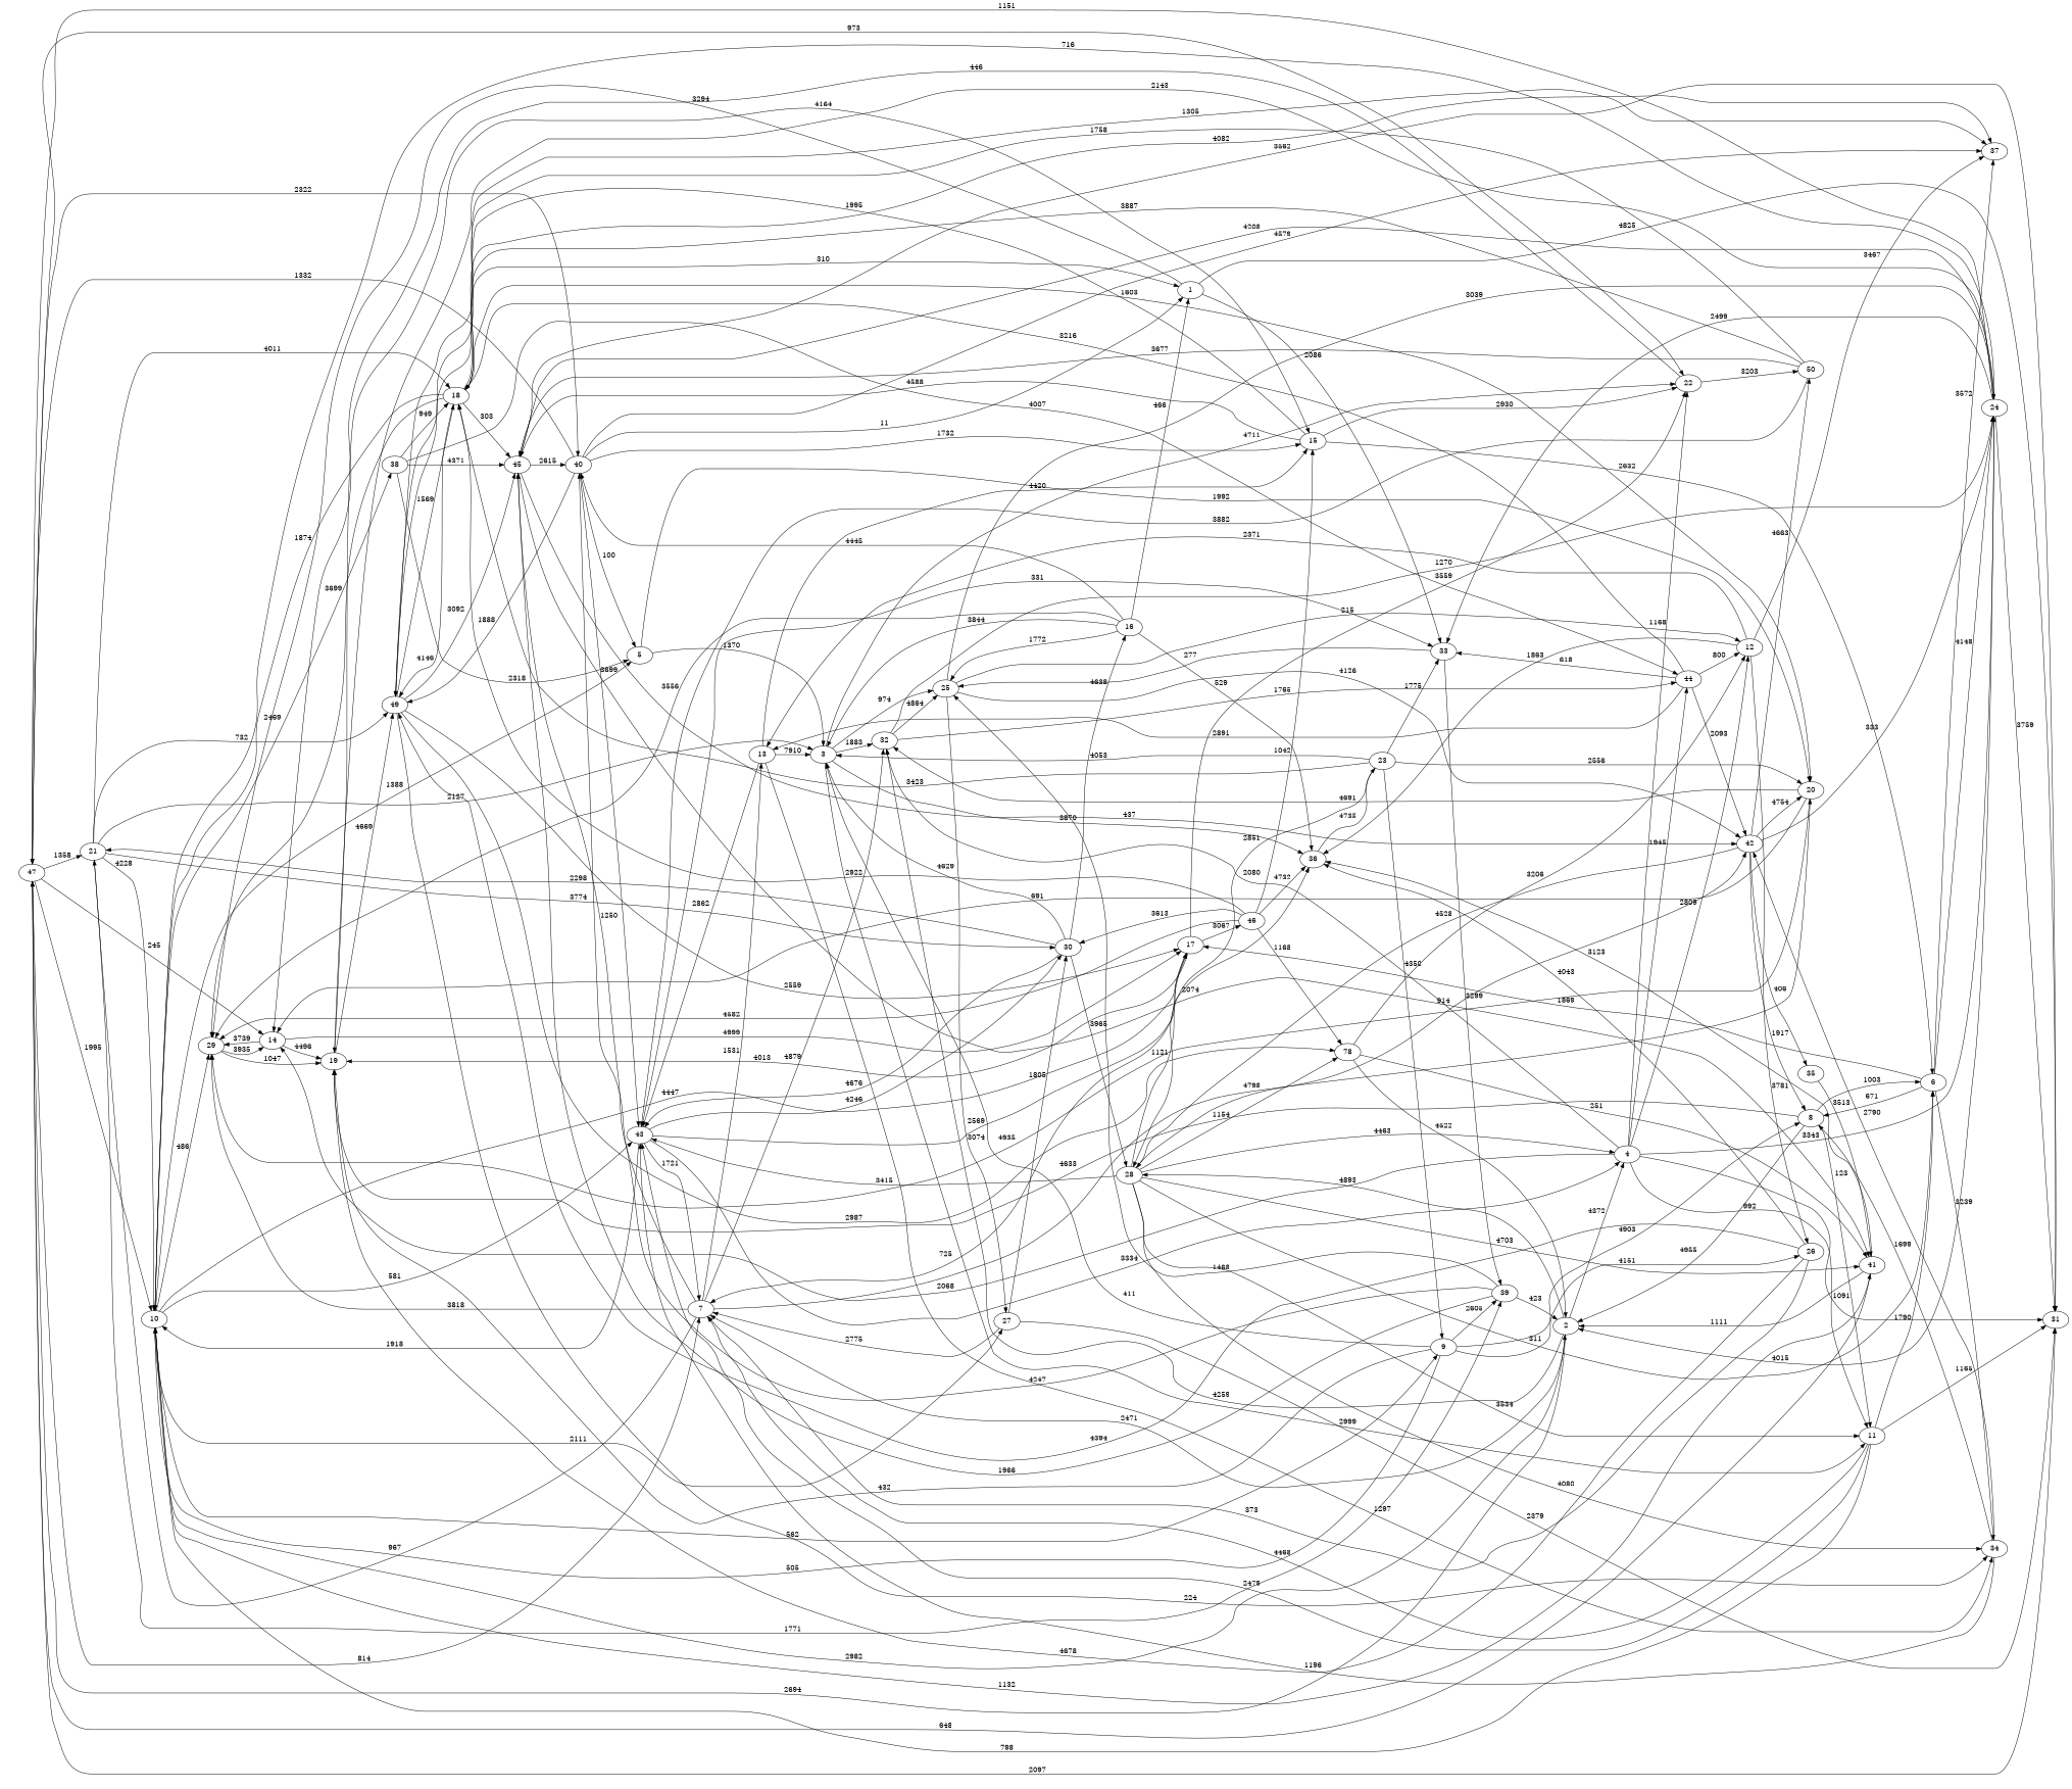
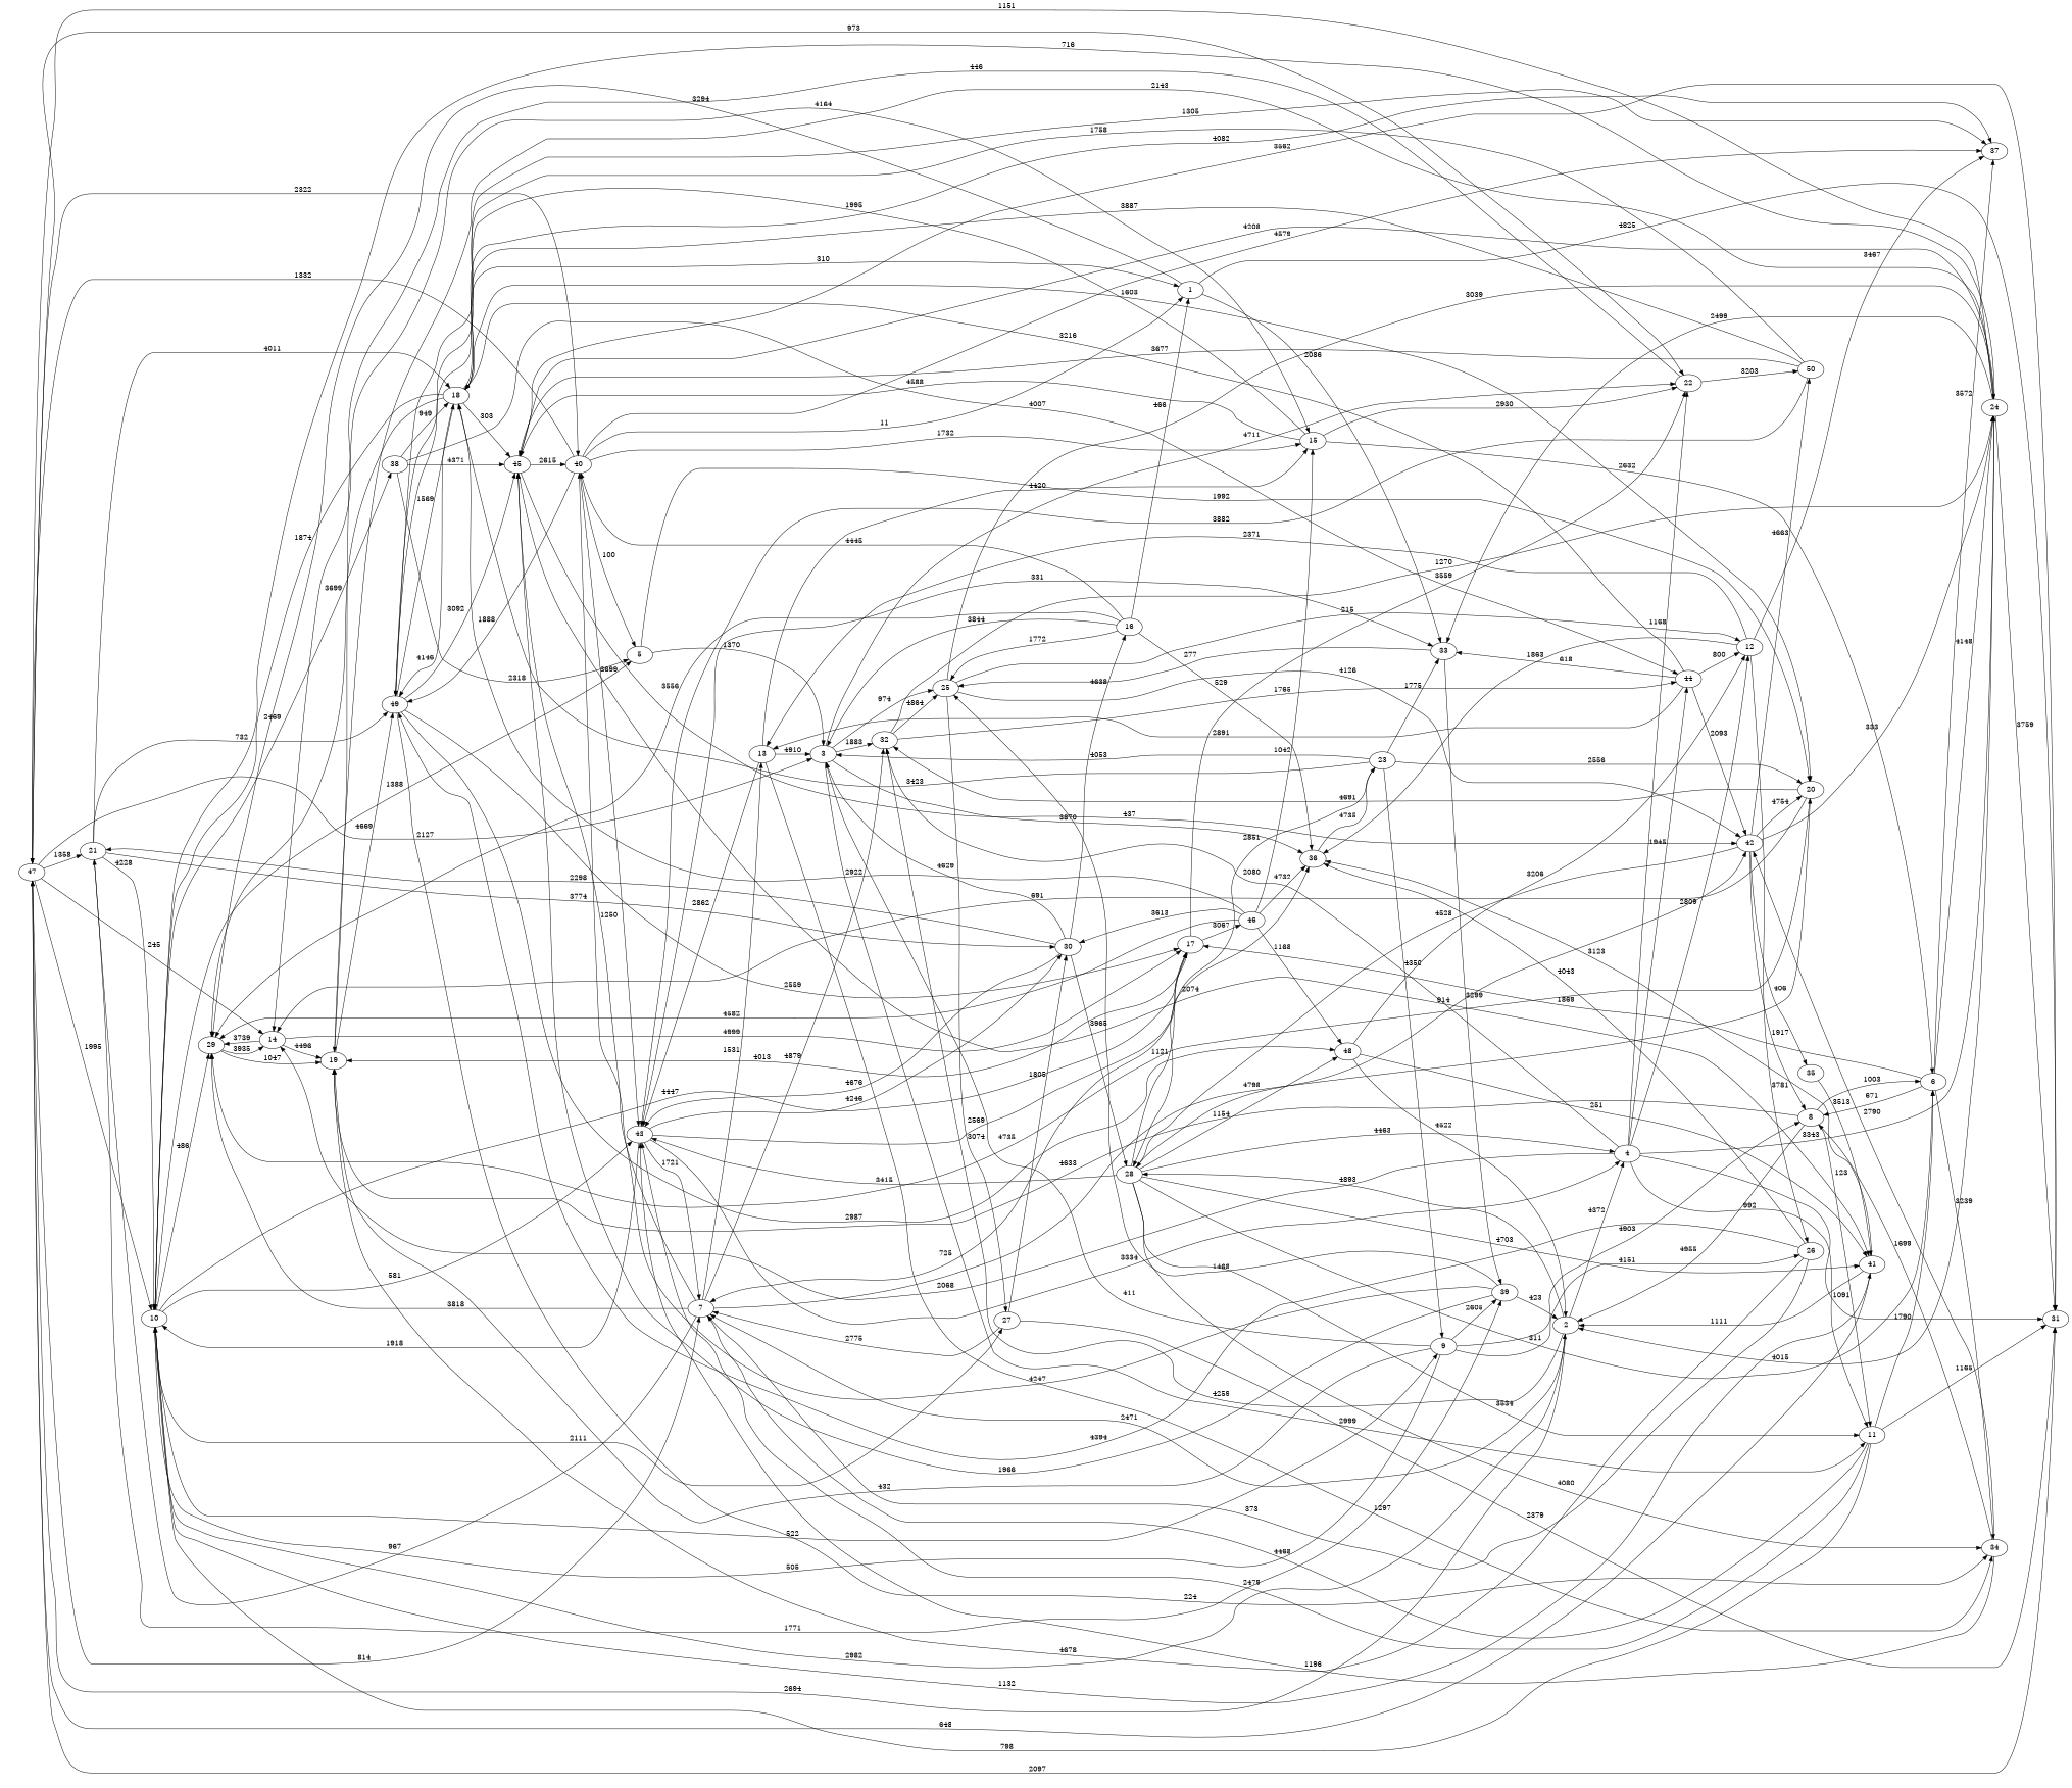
  strict digraph {
    rankdir=LR
    47
    21
    22
    31
    14
    40
    7
    10
    30
    18
    39
    49
    3
    50
    29
    17
    19
    1
    15
    5
    43
    37
    20
    45
    32
    13
    16
    28
    27
    41
    2
    38
    9
    25
    34
-   48 [label=78]
+   48
    36
    11
    46
    33
    6
    4
    42
    24
    44
    8
    26
    12
    23
    35
    47 -> 21 [label=1358]
    47 -> 22 [label=973]
    47 -> 31 [label=2097]
    47 -> 14 [label=245]
    47 -> 40 [label=2322]
    47 -> 7 [label=814]
    47 -> 10 [label=1995]
    21 -> 10 [label=4228]
    21 -> 30 [label=3774]
    21 -> 18 [label=4011]
    21 -> 39 [label=1771]
    21 -> 49 [label=732]
-   21 -> 3 [label=2127]
+   47 -> 3 [label=2127]
    22 -> 14 [label=446]
    22 -> 50 [label=3203]
    14 -> 29 [label=3739]
    14 -> 17 [label=4999]
    14 -> 19 [label=4496]
    40 -> 47 [label=1332]
    40 -> 49 [label=1888]
    40 -> 1 [label=11]
    40 -> 15 [label=1732]
    40 -> 5 [label=100]
    40 -> 43 [label=3699]
    40 -> 37 [label=4579]
    7 -> 21 [label=967]
    7 -> 29 [label=3818]
    7 -> 20 [label=4798]
    7 -> 45 [label=1250]
    7 -> 32 [label=4879]
    7 -> 13 [label=1531]
    10 -> 29 [label=486]
    10 -> 17 [label=4447]
    10 -> 5 [label=1388]
    10 -> 43 [label=581]
    10 -> 27 [label=2111]
    10 -> 41 [label=1132]
    10 -> 2 [label=2982]
    10 -> 38 [label=2469]
-   10 -> 9 [label=562]
+   10 -> 9 [label=522]
    30 -> 21 [label=2298]
    30 -> 3 [label=4629]
    30 -> 43 [label=4676]
    30 -> 16 [label=4638]
    30 -> 28 [label=3965]
    18 -> 10 [label=1874]
    18 -> 49 [label=4146]
    18 -> 29 [label=3699]
    18 -> 1 [label=310]
    18 -> 37 [label=4082]
    18 -> 20 [label=1603]
    18 -> 45 [label=303]
    39 -> 40 [label=4247]
    39 -> 45 [label=1966]
    39 -> 2 [label=423]
    39 -> 25 [label=1468]
    49 -> 18 [label=1569]
    49 -> 17 [label=2559]
    49 -> 37 [label=1305]
    49 -> 45 [label=3092]
    49 -> 34 [label=224]
    49 -> 48 [label=2987]
    3 -> 22 [label=4711]
    3 -> 32 [label=1883]
    3 -> 25 [label=974]
    3 -> 36 [label=3870]
    3 -> 11 [label=2999]
    50 -> 18 [label=3887]
    50 -> 49 [label=1758]
    50 -> 43 [label=3882]
    50 -> 45 [label=3677]
    29 -> 14 [label=3935]
    29 -> 19 [label=1047]
    17 -> 22 [label=3559]
    17 -> 7 [label=725]
    17 -> 19 [label=4013]
    17 -> 46 [label=3067]
    19 -> 49 [label=4669]
    19 -> 15 [label=4164]
    1 -> 31 [label=4825]
    1 -> 29 [label=3294]
    1 -> 33 [label=2086]
    15 -> 22 [label=2930]
    15 -> 49 [label=1995]
    15 -> 45 [label=4588]
    15 -> 6 [label=2632]
    5 -> 3 [label=1370]
    5 -> 20 [label=1992]
    43 -> 7 [label=1721]
    43 -> 10 [label=1918]
    43 -> 30 [label=4246]
    43 -> 36 [label=2569]
    43 -> 33 [label=331]
    43 -> 4 [label=3334]
    20 -> 14 [label=691]
-   20 -> 29 [label=4935]
+   20 -> 29 [label=4735]
    20 -> 32 [label=4691]
    45 -> 31 [label=3562]
    45 -> 40 [label=2615]
    45 -> 41 [label=2074]
    45 -> 42 [label=437]
    32 -> 25 [label=4864]
    32 -> 24 [label=1270]
    32 -> 44 [label=1765]
-   13 -> 3 [label=7910]
+   13 -> 3 [label=4910]
    13 -> 15 [label=4420]
    13 -> 43 [label=2862]
    13 -> 34 [label=1297]
    16 -> 40 [label=4445]
    16 -> 3 [label=3844]
    16 -> 29 [label=3556]
    16 -> 1 [label=466]
    16 -> 25 [label=1772]
    16 -> 36 [label=529]
    28 -> 17 [label=1121]
    28 -> 43 [label=3415]
    28 -> 41 [label=4703]
    28 -> 34 [label=4080]
    28 -> 48 [label=1154]
    28 -> 11 [label=3534]
    28 -> 6 [label=311]
    28 -> 4 [label=4463]
    28 -> 42 [label=914]
    27 -> 31 [label=2379]
    27 -> 7 [label=2775]
    27 -> 30 [label=1805]
    41 -> 47 [label=648]
    41 -> 2 [label=1111]
    41 -> 36 [label=3123]
    2 -> 47 [label=2694]
    2 -> 7 [label=2471]
    2 -> 32 [label=4259]
    2 -> 28 [label=4893]
    2 -> 4 [label=4372]
    38 -> 18 [label=949]
    38 -> 5 [label=2318]
    38 -> 45 [label=4371]
    38 -> 44 [label=4007]
    9 -> 10 [label=505]
    9 -> 39 [label=2605]
    9 -> 3 [label=411]
    9 -> 19 [label=432]
    9 -> 8 [label=4903]
    9 -> 26 [label=4151]
    25 -> 27 [label=3074]
    25 -> 42 [label=4126]
    25 -> 24 [label=3039]
    25 -> 12 [label=215]
    34 -> 43 [label=1196]
    34 -> 42 [label=2790]
    34 -> 8 [label=1699]
    48 -> 41 [label=251]
    48 -> 2 [label=4522]
    48 -> 12 [label=3206]
    36 -> 23 [label=4735]
    11 -> 31 [label=1165]
    11 -> 7 [label=4468]
    11 -> 10 [label=798]
    11 -> 43 [label=2479]
    11 -> 6 [label=1790]
    46 -> 30 [label=3613]
    46 -> 18 [label=2922]
    46 -> 29 [label=4582]
    46 -> 15 [label=1042]
    46 -> 48 [label=1168]
    46 -> 36 [label=4732]
    33 -> 39 [label=3299]
    33 -> 25 [label=277]
    6 -> 17 [label=1869]
    6 -> 37 [label=3572]
    6 -> 34 [label=3239]
    6 -> 24 [label=4148]
    6 -> 8 [label=671]
    4 -> 22 [label=1168]
    4 -> 31 [label=1091]
    4 -> 14 [label=2068]
    4 -> 32 [label=2080]
    4 -> 11 [label=992]
    4 -> 24 [label=3343]
    4 -> 44 [label=1945]
    4 -> 12 [label=2809]
    42 -> 50 [label=4663]
    42 -> 20 [label=4754]
    42 -> 28 [label=4528]
    42 -> 24 [label=333]
    42 -> 8 [label=1917]
    42 -> 35 [label=406]
    24 -> 47 [label=1151]
    24 -> 31 [label=3759]
    24 -> 10 [label=716]
    24 -> 19 [label=2143]
    24 -> 45 [label=4208]
    24 -> 2 [label=4015]
    24 -> 33 [label=2499]
    44 -> 18 [label=3216]
    44 -> 13 [label=2891]
    44 -> 33 [label=618]
    44 -> 42 [label=2093]
    44 -> 12 [label=800]
    8 -> 19 [label=4633]
    8 -> 2 [label=4955]
    8 -> 11 [label=123]
    8 -> 6 [label=1003]
    26 -> 7 [label=373]
    26 -> 49 [label=4394]
    26 -> 19 [label=4678]
    26 -> 36 [label=4043]
    12 -> 37 [label=3467]
    12 -> 13 [label=2371]
    12 -> 36 [label=1863]
    12 -> 26 [label=3781]
    23 -> 18 [label=3423]
    23 -> 3 [label=4053]
    23 -> 20 [label=2556]
    23 -> 28 [label=2851]
    23 -> 9 [label=4350]
    23 -> 33 [label=1775]
    35 -> 41 [label=3513]
  }
